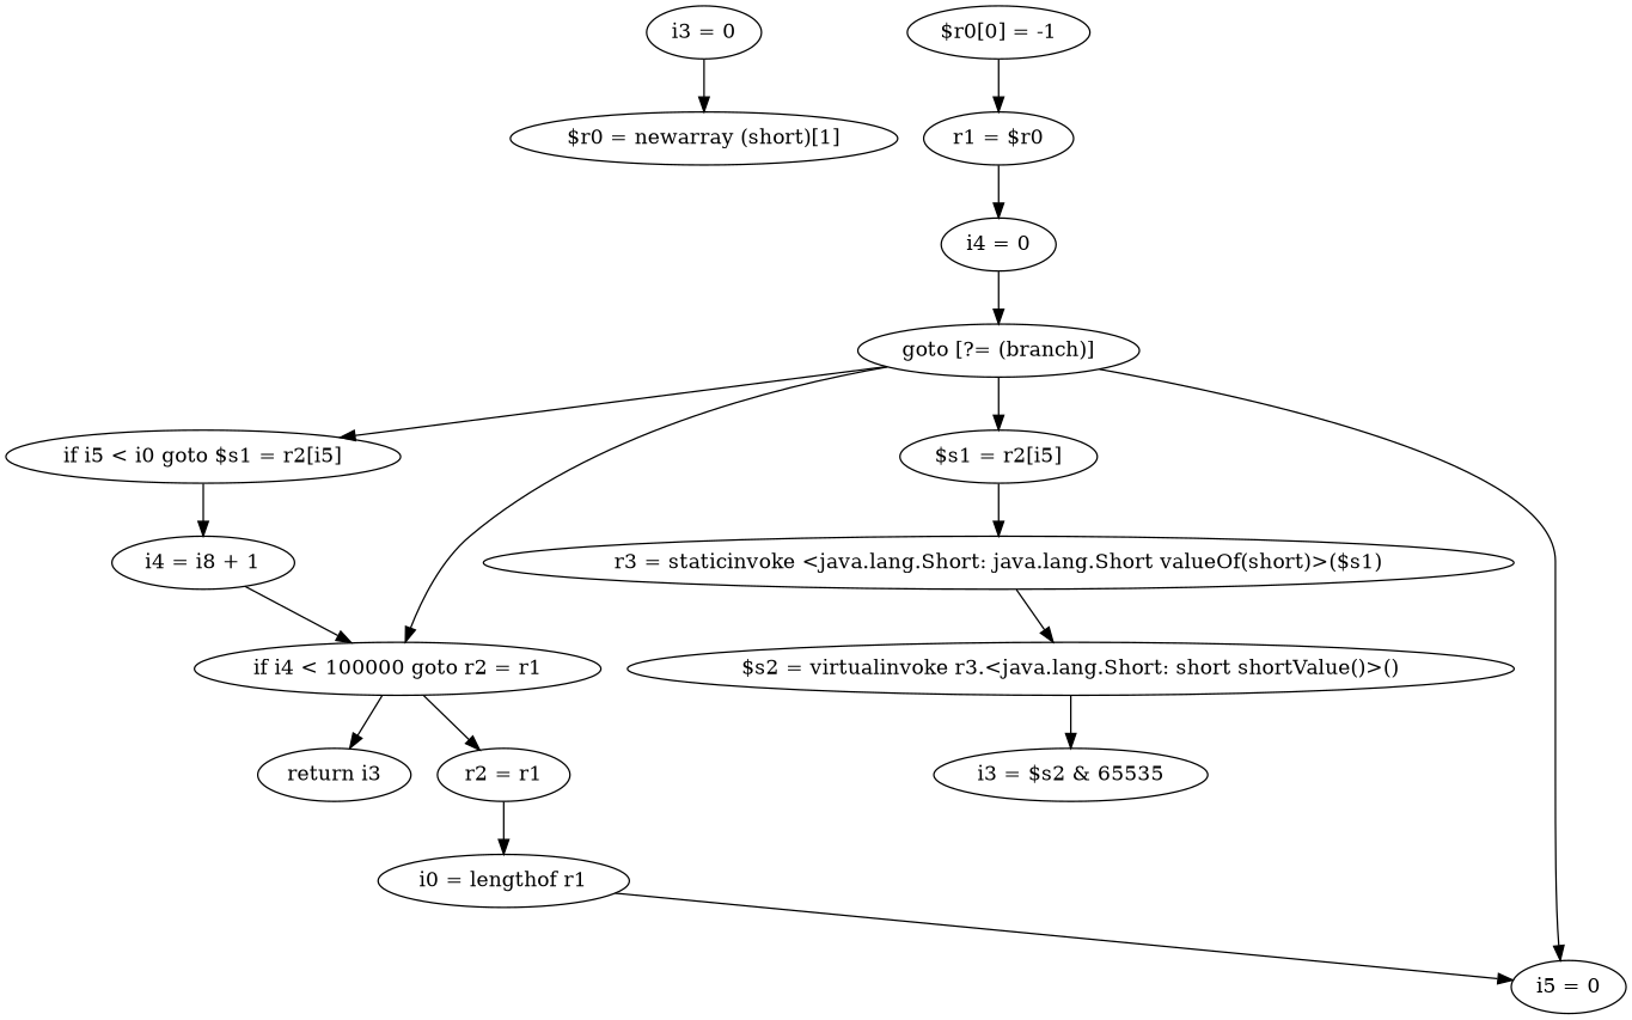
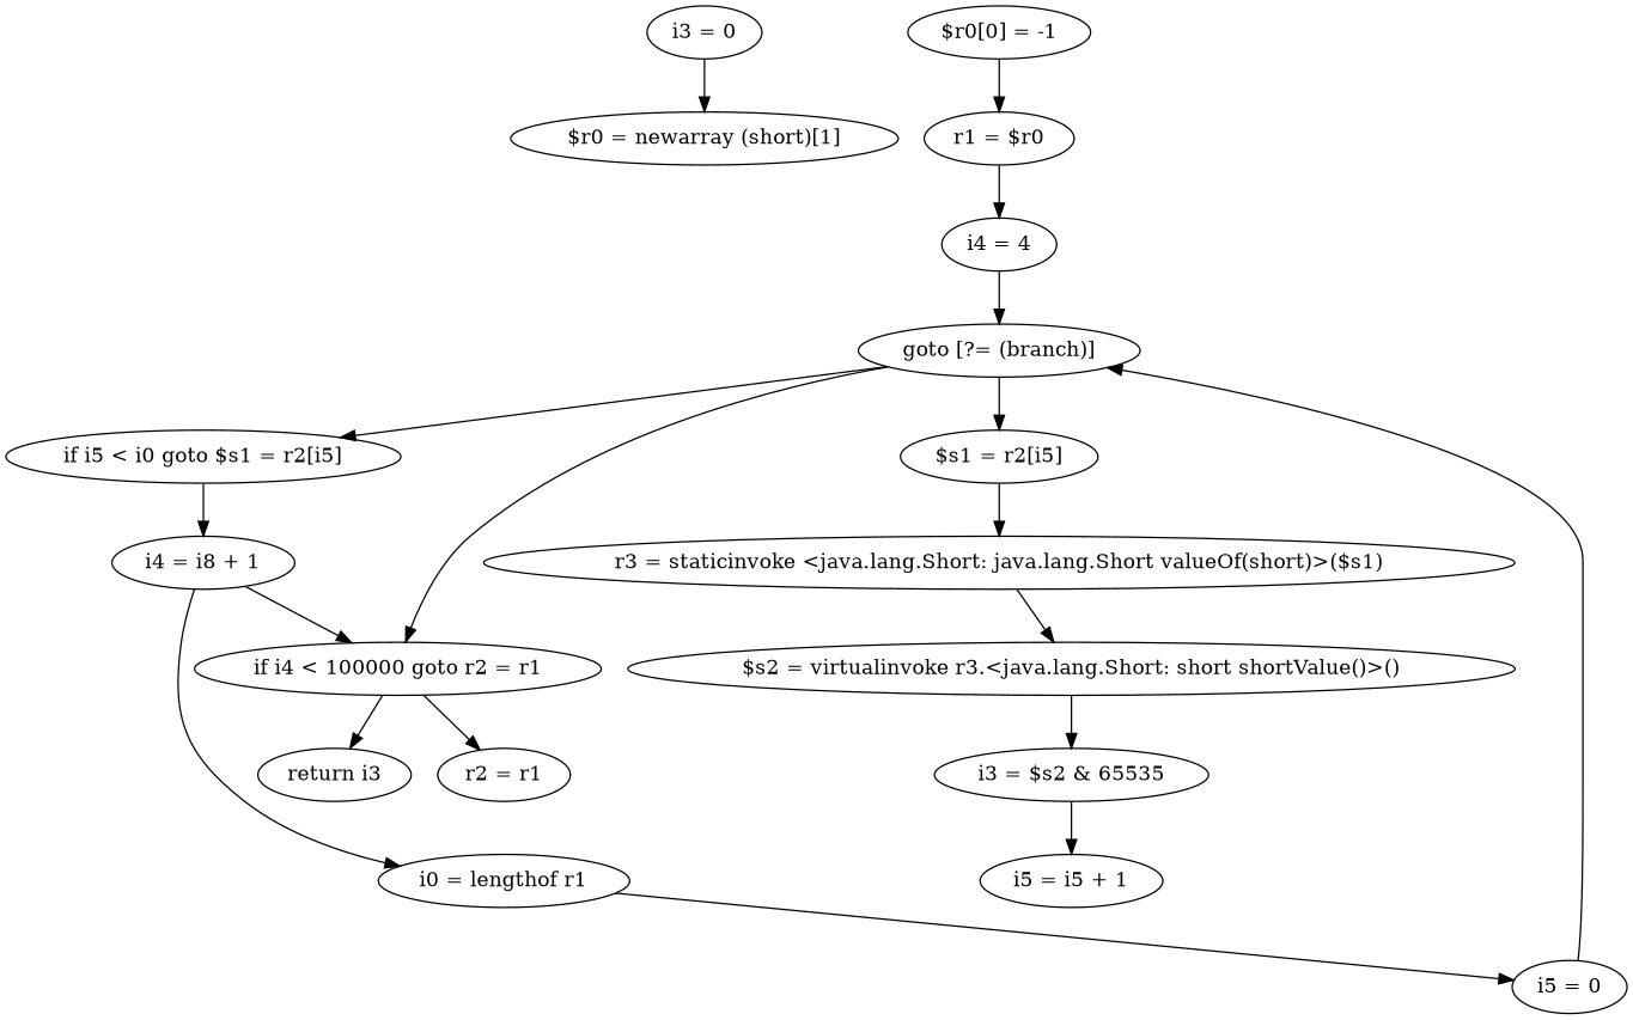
  digraph {
    "i3 = 0"
    "$r0 = newarray (short)[1]"
    "$r0[0] = -1"
    "r1 = $r0"
-   "i4 = 0"
+   "i4 = 0" [label="i4 = 4"]
    "goto [?= (branch)]"
    "if i5 < i0 goto $s1 = r2[i5]"
    "if i4 < 100000 goto r2 = r1"
    "$s1 = r2[i5]"
    n10 [label="i4 = i8 + 1"]
    "r2 = r1"
    "return i3"
    "i0 = lengthof r1"
    "i5 = 0"
    "r3 = staticinvoke <java.lang.Short: java.lang.Short valueOf(short)>($s1)"
    "$s2 = virtualinvoke r3.<java.lang.Short: short shortValue()>()"
    "i3 = $s2 & 65535"
+   "i5 = i5 + 1"
    "i3 = 0" -> "$r0 = newarray (short)[1]"
    "$r0[0] = -1" -> "r1 = $r0"
    "r1 = $r0" -> "i4 = 0"
    "i4 = 0" -> "goto [?= (branch)]"
    "goto [?= (branch)]" -> "if i5 < i0 goto $s1 = r2[i5]"
    "goto [?= (branch)]" -> "if i4 < 100000 goto r2 = r1"
    "goto [?= (branch)]" -> "$s1 = r2[i5]"
    "if i5 < i0 goto $s1 = r2[i5]" -> n10
    "if i4 < 100000 goto r2 = r1" -> "r2 = r1"
    "if i4 < 100000 goto r2 = r1" -> "return i3"
    "$s1 = r2[i5]" -> "r3 = staticinvoke <java.lang.Short: java.lang.Short valueOf(short)>($s1)"
    n10 -> "if i4 < 100000 goto r2 = r1"
-   "r2 = r1" -> "i0 = lengthof r1"
+   n10 -> "i0 = lengthof r1"
    "i0 = lengthof r1" -> "i5 = 0"
-   "goto [?= (branch)]" -> "i5 = 0"
+   "i5 = 0" -> "goto [?= (branch)]"
    "r3 = staticinvoke <java.lang.Short: java.lang.Short valueOf(short)>($s1)" -> "$s2 = virtualinvoke r3.<java.lang.Short: short shortValue()>()"
    "$s2 = virtualinvoke r3.<java.lang.Short: short shortValue()>()" -> "i3 = $s2 & 65535"
+   "i3 = $s2 & 65535" -> "i5 = i5 + 1"
  }
